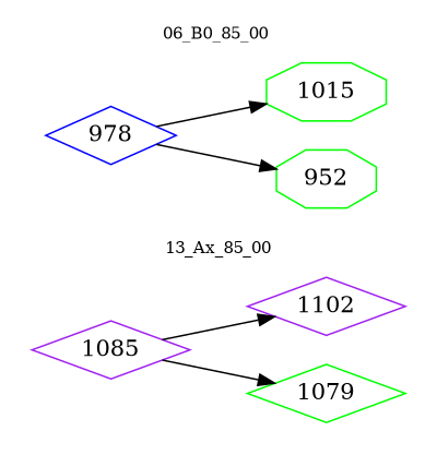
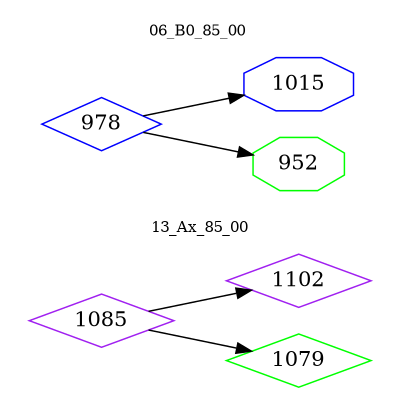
  digraph {
    rankdir=LR
    node [color=purple shape=diamond]
    edge [color=black]
    n1 [label=1085]
    n2 [color=green label=1079]
    n3 [label=1102]
    n4 [color=blue label=978]
    n5 [color=green label=952 shape=octagon]
-   n6 [color=green label=1015 shape=octagon]
+   n6 [color=blue label=1015 shape=octagon]
    subgraph cluster_1 {
      color=white
      fontsize=10
      label="13_Ax_85_00"
      n1
      n2
      n3
    }
    subgraph cluster_2 {
      color=white
      fontsize=10
      label="06_B0_85_00"
      n4
      n5
      n6
    }
    n1 -> n2
    n1 -> n3
    n4 -> n5
    n4 -> n6
  }
